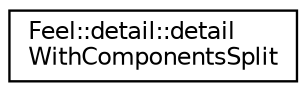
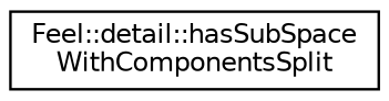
  digraph {
    rankdir=LR
-   n1 [color=black fillcolor=white fontname=Helvetica fontsize=10 height=0.2 label="Feel::detail::detail\lWithComponentsSplit" shape=record style=filled width=0.4]
+   n1 [color=black fillcolor=white fontname=Helvetica fontsize=10 height=0.2 label="Feel::detail::hasSubSpace\lWithComponentsSplit" shape=record style=filled width=0.4]
  }
